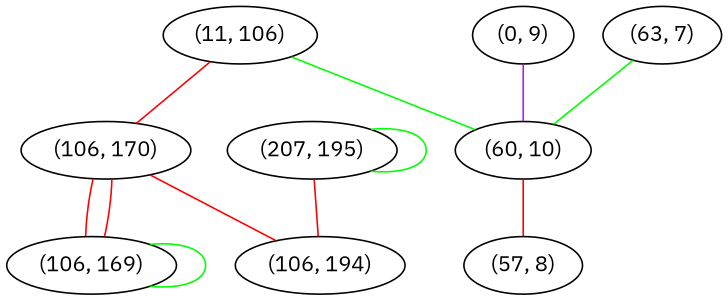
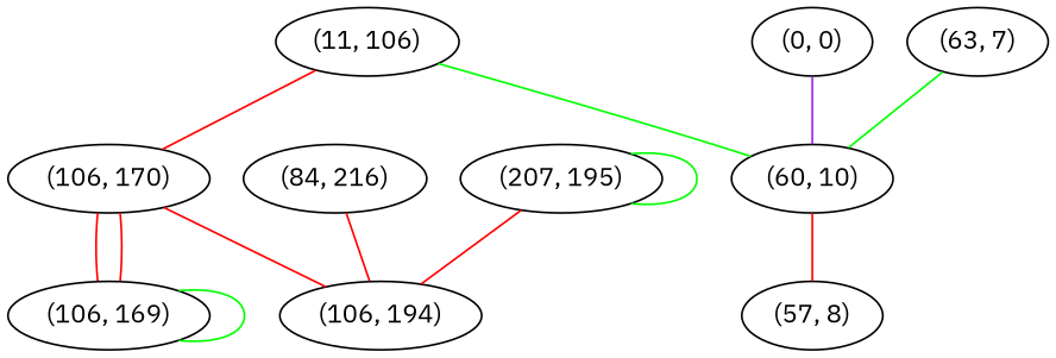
  graph {
    fontname="IBM Plex Sans"
    node [fontname="IBM Plex Sans"]
    edge [color=red fontname="IBM Plex Sans" weight=1]
    "(11, 106)"
    "(106, 170)"
    "(60, 10)"
    "(106, 169)"
    "(106, 194)"
    "(57, 8)"
-   "(0, 0)" [label="(0, 9)"]
+   "(0, 0)"
    "(63, 7)"
+   "(84, 216)"
    n10 [label="(207, 195)"]
    "(11, 106)" -- "(106, 170)"
    "(11, 106)" -- "(60, 10)" [color=green]
    "(106, 170)" -- "(106, 169)"
    "(106, 170)" -- "(106, 169)"
    "(106, 170)" -- "(106, 194)"
    "(60, 10)" -- "(57, 8)"
    "(106, 169)" -- "(106, 169)" [color=green weight=2]
    "(0, 0)" -- "(60, 10)" [color=purple weight=4]
    "(63, 7)" -- "(60, 10)" [color=green]
+   "(84, 216)" -- "(106, 194)"
    n10 -- "(106, 194)"
    n10 -- n10 [color=green weight=2]
  }
